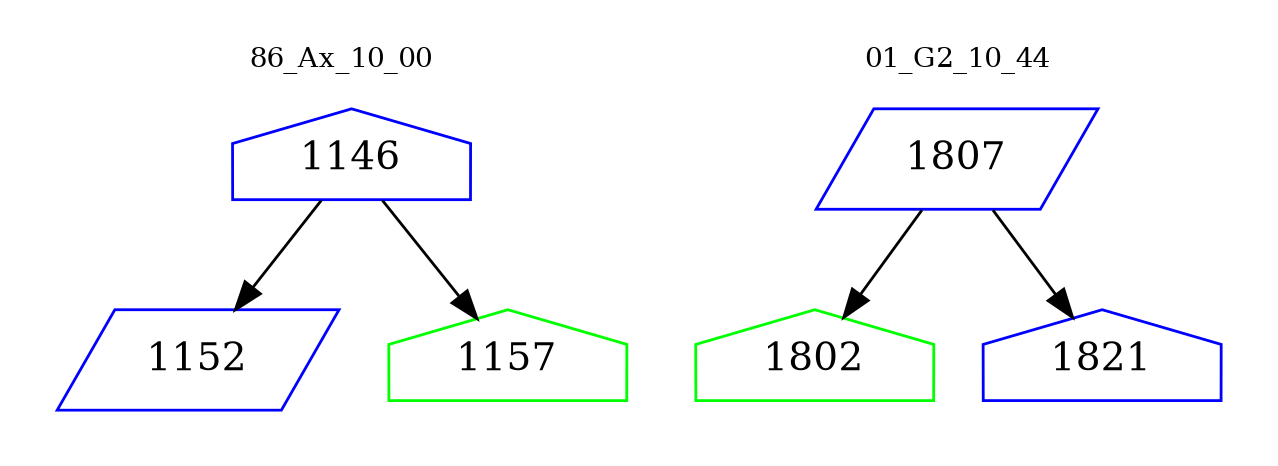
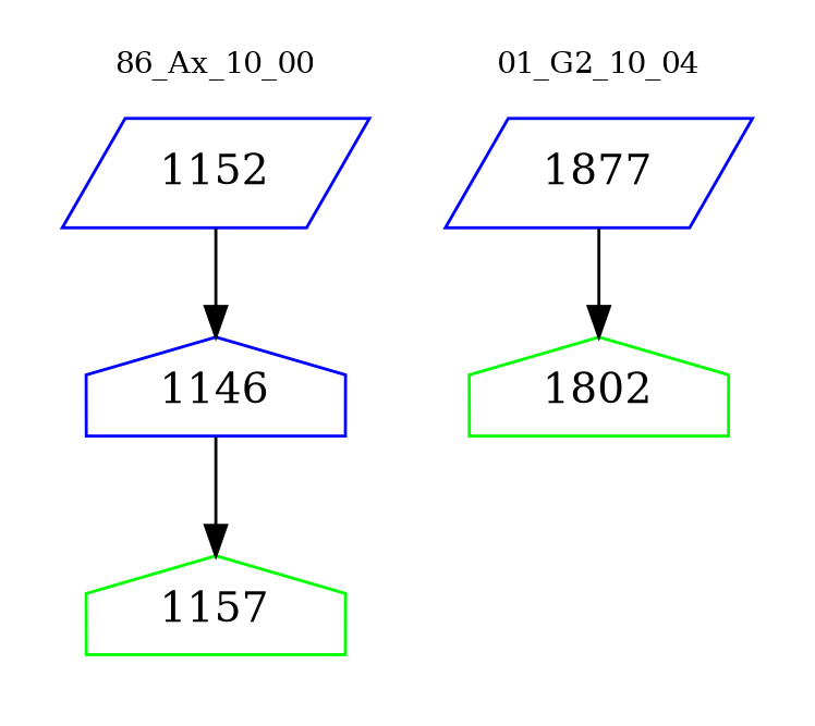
  digraph {
    node [color=blue shape=house]
    edge [color=black]
    n1 [label=1146]
    n2 [label=1152 shape=parallelogram]
    n3 [color=green label=1157]
-   n4 [label=1807 shape=parallelogram]
+   n4 [label=1877 shape=parallelogram]
    n5 [color=green label=1802]
-   n6 [label=1821]
    subgraph cluster_1 {
      color=white
      fontsize=10
      label="86_Ax_10_00"
      n1
      n2
      n3
    }
    subgraph cluster_2 {
      color=white
      fontsize=10
-     label="01_G2_10_44"
+     label="01_G2_10_04"
      n4
      n5
-     n6
    }
-   n1 -> n2
+   n2 -> n1
    n1 -> n3
    n4 -> n5
-   n4 -> n6
  }
